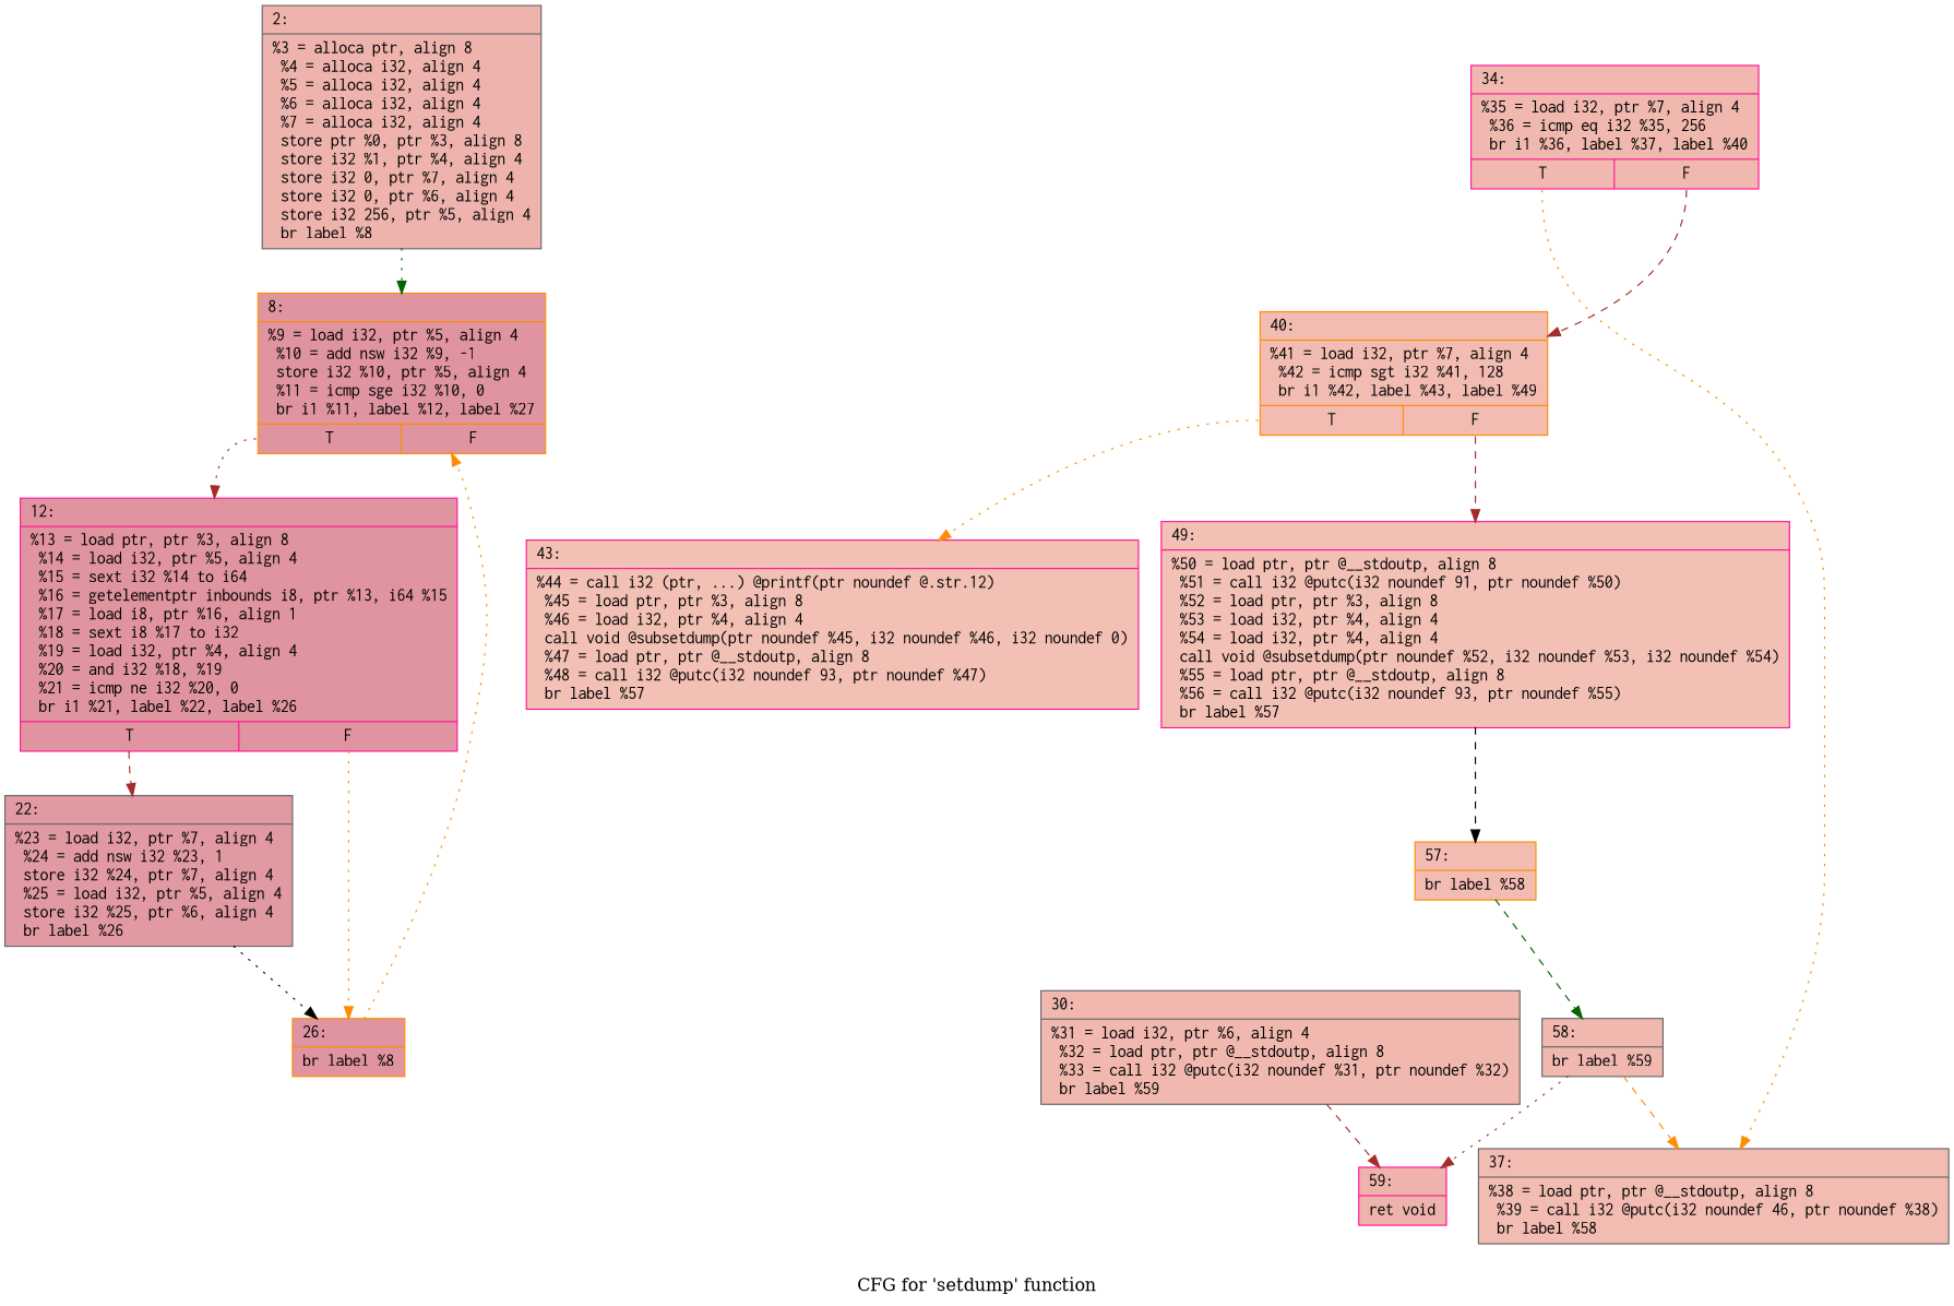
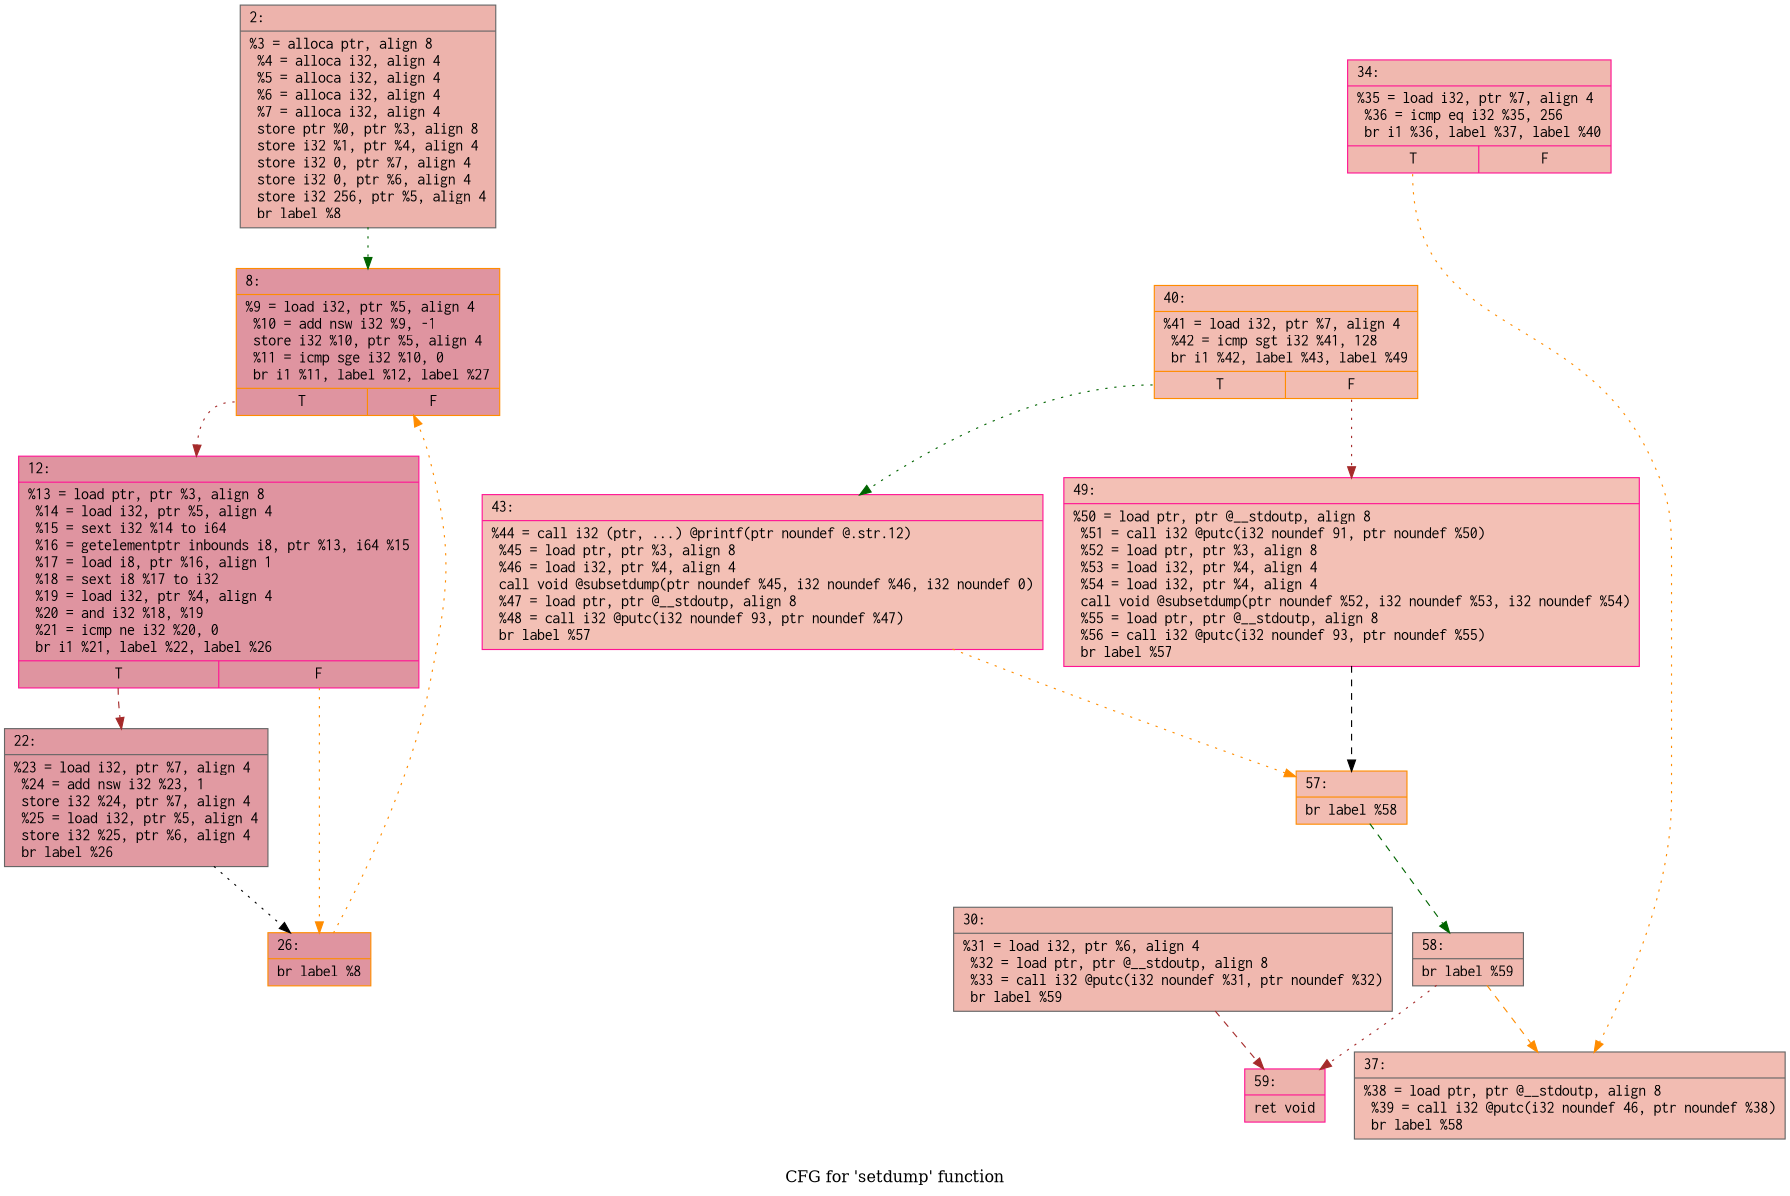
  digraph {
    label="CFG for 'setdump' function"
    node [color=gray40 fillcolor="#b70d2870" fontname=Courier shape=record style=filled]
    edge [color=brown style=dotted]
    n1 [fillcolor="#d6524470" label="{2:\l|  %3 = alloca ptr, align 8\l  %4 = alloca i32, align 4\l  %5 = alloca i32, align 4\l  %6 = alloca i32, align 4\l  %7 = alloca i32, align 4\l  store ptr %0, ptr %3, align 8\l  store i32 %1, ptr %4, align 4\l  store i32 0, ptr %7, align 4\l  store i32 0, ptr %6, align 4\l  store i32 256, ptr %5, align 4\l  br label %8\l}"]
    n2 [color=darkorange label="{8:\l|  %9 = load i32, ptr %5, align 4\l  %10 = add nsw i32 %9, -1\l  store i32 %10, ptr %5, align 4\l  %11 = icmp sge i32 %10, 0\l  br i1 %11, label %12, label %27\l|{<s0>T|<s1>F}}"]
    n3 [color=deeppink label="{12:\l|  %13 = load ptr, ptr %3, align 8\l  %14 = load i32, ptr %5, align 4\l  %15 = sext i32 %14 to i64\l  %16 = getelementptr inbounds i8, ptr %13, i64 %15\l  %17 = load i8, ptr %16, align 1\l  %18 = sext i8 %17 to i32\l  %19 = load i32, ptr %4, align 4\l  %20 = and i32 %18, %19\l  %21 = icmp ne i32 %20, 0\l  br i1 %21, label %22, label %26\l|{<s0>T|<s1>F}}"]
    n4 [fillcolor="#bb1b2c70" label="{22:\l|  %23 = load i32, ptr %7, align 4\l  %24 = add nsw i32 %23, 1\l  store i32 %24, ptr %7, align 4\l  %25 = load i32, ptr %5, align 4\l  store i32 %25, ptr %6, align 4\l  br label %26\l}"]
    n5 [color=darkorange label="{26:\l|  br label %8\l}"]
    n6 [fillcolor="#dc5d4a70" label="{30:\l|  %31 = load i32, ptr %6, align 4\l  %32 = load ptr, ptr @__stdoutp, align 8\l  %33 = call i32 @putc(i32 noundef %31, ptr noundef %32)\l  br label %59\l}"]
    n7 [color=deeppink fillcolor="#d6524470" label="{59:\l|  ret void\l}"]
    n8 [color=deeppink fillcolor="#dc5d4a70" label="{34:\l|  %35 = load i32, ptr %7, align 4\l  %36 = icmp eq i32 %35, 256\l  br i1 %36, label %37, label %40\l|{<s0>T|<s1>F}}"]
    n9 [fillcolor="#e1675170" label="{37:\l|  %38 = load ptr, ptr @__stdoutp, align 8\l  %39 = call i32 @putc(i32 noundef 46, ptr noundef %38)\l  br label %58\l}"]
    n10 [color=darkorange fillcolor="#e1675170" label="{40:\l|  %41 = load i32, ptr %7, align 4\l  %42 = icmp sgt i32 %41, 128\l  br i1 %42, label %43, label %49\l|{<s0>T|<s1>F}}"]
    n11 [color=deeppink fillcolor="#e5705870" label="{43:\l|  %44 = call i32 (ptr, ...) @printf(ptr noundef @.str.12)\l  %45 = load ptr, ptr %3, align 8\l  %46 = load i32, ptr %4, align 4\l  call void @subsetdump(ptr noundef %45, i32 noundef %46, i32 noundef 0)\l  %47 = load ptr, ptr @__stdoutp, align 8\l  %48 = call i32 @putc(i32 noundef 93, ptr noundef %47)\l  br label %57\l}"]
    n12 [color=deeppink fillcolor="#e5705870" label="{49:\l|  %50 = load ptr, ptr @__stdoutp, align 8\l  %51 = call i32 @putc(i32 noundef 91, ptr noundef %50)\l  %52 = load ptr, ptr %3, align 8\l  %53 = load i32, ptr %4, align 4\l  %54 = load i32, ptr %4, align 4\l  call void @subsetdump(ptr noundef %52, i32 noundef %53, i32 noundef %54)\l  %55 = load ptr, ptr @__stdoutp, align 8\l  %56 = call i32 @putc(i32 noundef 93, ptr noundef %55)\l  br label %57\l}"]
    n13 [fillcolor="#dc5d4a70" label="{58:\l|  br label %59\l}"]
    n14 [color=darkorange fillcolor="#e1675170" label="{57:\l|  br label %58\l}"]
    n1 -> n2 [color=darkgreen]
    n2 -> n3 [tailport=s0]
    n3 -> n4 [style=dashed tailport=s0]
    n3 -> n5 [color=darkorange tailport=s1]
    n4 -> n5 [color=black]
    n5 -> n2 [color=darkorange]
    n6 -> n7 [style=dashed]
    n8 -> n9 [color=darkorange tailport=s0]
-   n8 -> n10 [style=dashed tailport=s1]
-   n10 -> n11 [color=darkorange tailport=s0]
-   n10 -> n12 [style=dashed tailport=s1]
+   n10 -> n11 [color=darkgreen tailport=s0]
+   n10 -> n12 [tailport=s1]
+   n11 -> n14 [color=darkorange]
    n12 -> n14 [color=black style=dashed]
    n13 -> n7
    n13 -> n9 [color=darkorange style=dashed]
    n14 -> n13 [color=darkgreen style=dashed]
  }
